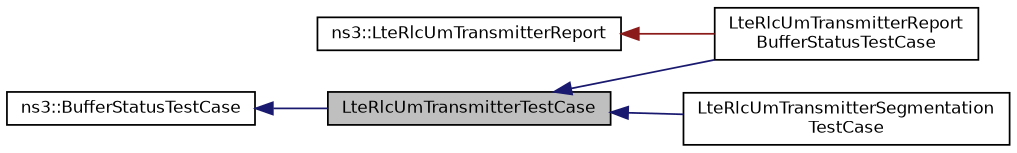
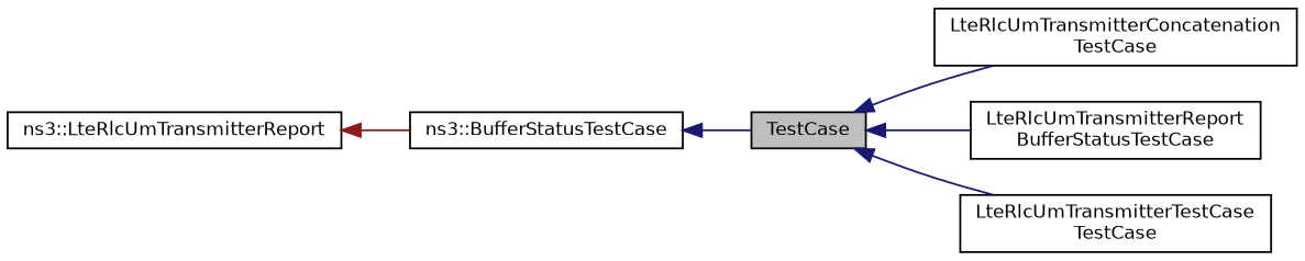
  digraph {
    rankdir=LR
    node [color=black fillcolor=white fontname=Helvetica fontsize=10 shape=record style=filled]
    edge [color=midnightblue dir=back fontname=Helvetica fontsize=10 labelfontname=Helvetica labelfontsize=10 style=solid]
-   n1 [fillcolor=grey75 fontcolor=black height=0.2 label=LteRlcUmTransmitterTestCase width=0.4]
+   n1 [fillcolor=grey75 fontcolor=black height=0.2 label=TestCase width=0.4]
+   n2 [height=0.2 label="LteRlcUmTransmitterConcatenation\lTestCase" width=0.4]
    n3 [height=0.2 label="LteRlcUmTransmitterReport\lBufferStatusTestCase" width=0.4]
-   n4 [height=0.2 label="LteRlcUmTransmitterSegmentation\lTestCase" width=0.4]
+   n4 [height=0.2 label="LteRlcUmTransmitterTestCase\lTestCase" width=0.4]
    n5 [height=0.2 label="ns3::BufferStatusTestCase" width=0.4]
    n6 [height=0.2 label="ns3::LteRlcUmTransmitterReport" width=0.4]
+   n1 -> n2
    n1 -> n3
    n1 -> n4
    n5 -> n1
-   n6 -> n3 [color=firebrick4]
+   n6 -> n5 [color=firebrick4]
  }
